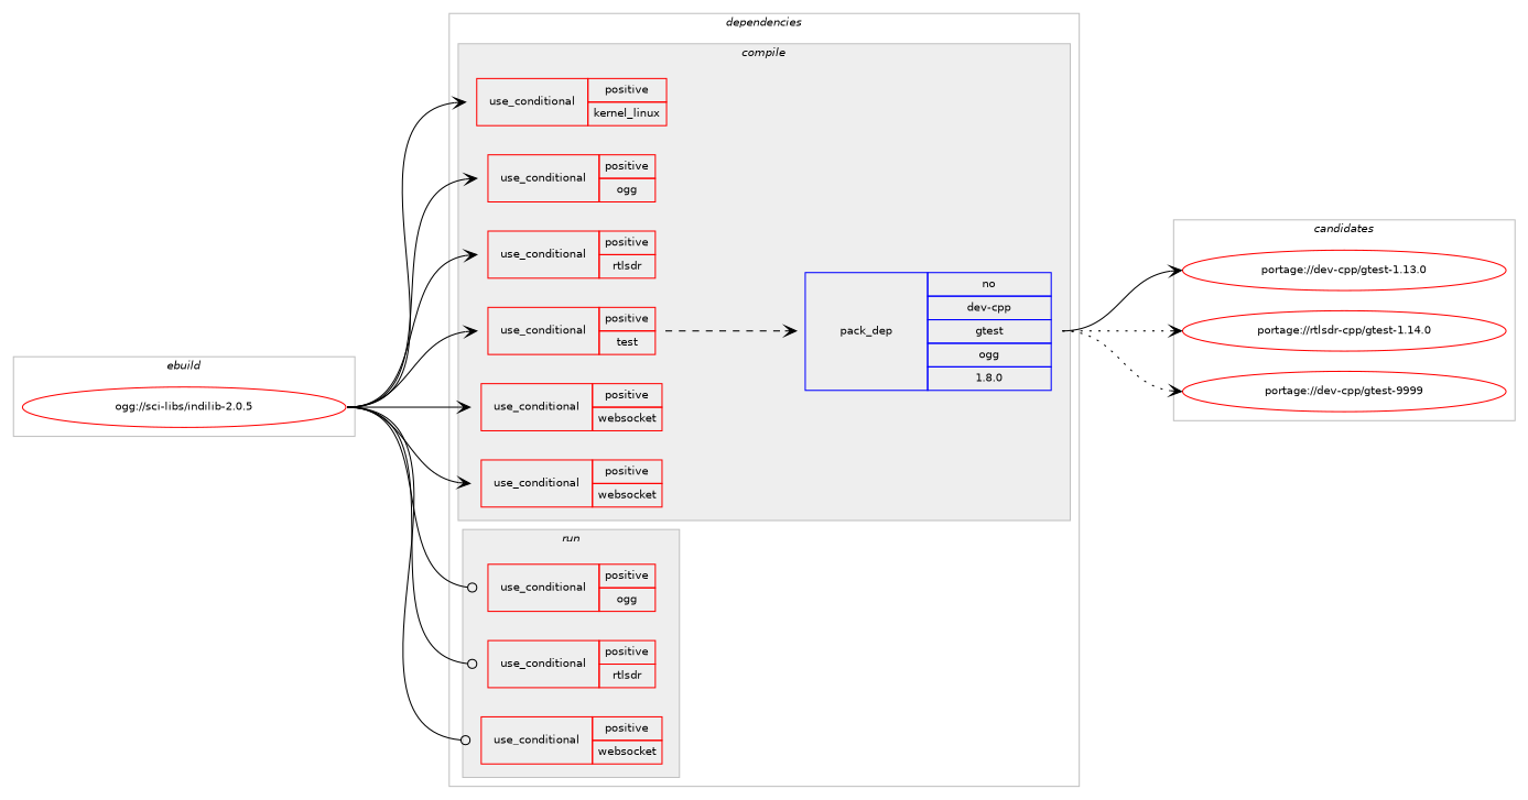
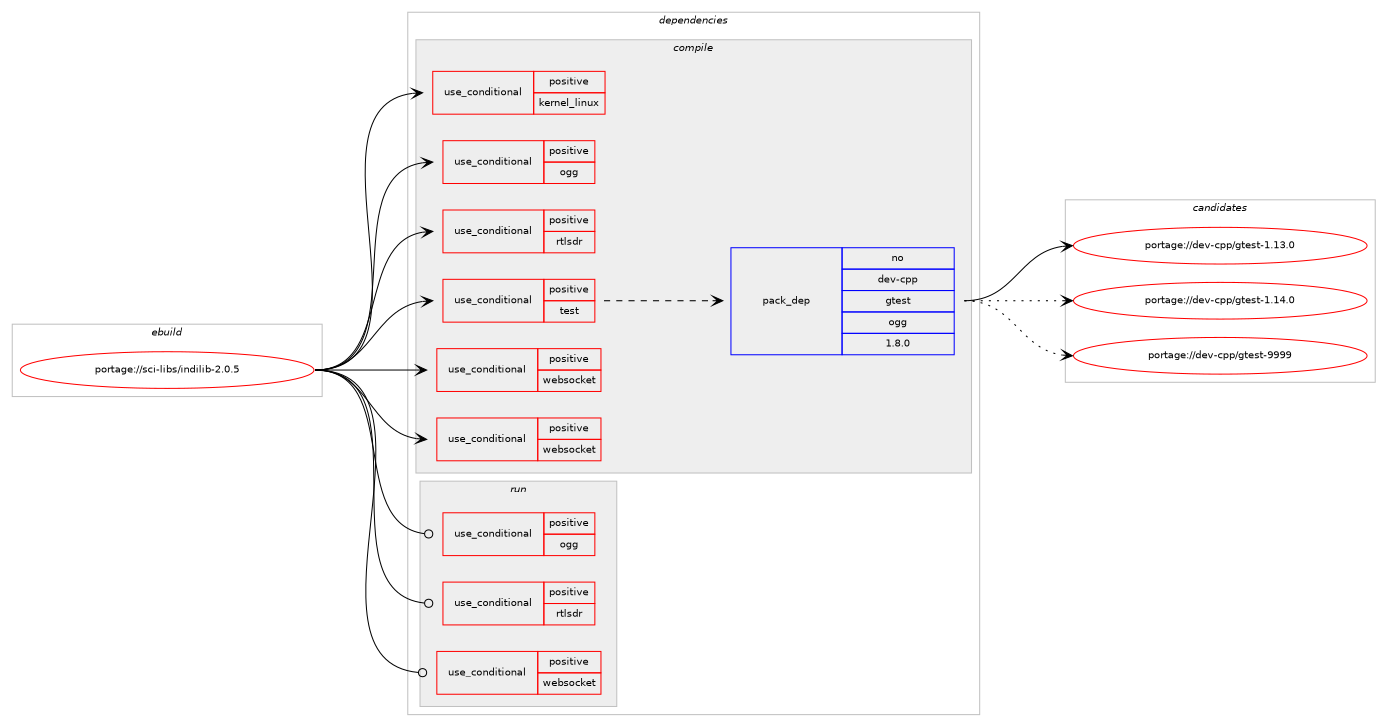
  digraph {
    compound=true
    concentrate=true
    fontname=Helvetica
    fontsize=10
    newrank=true
    rankdir=LR
    ranksep=1.5
    node [color=red fontname=Helvetica fontsize=10 shape=none]
    edge [arrowhead=vee headport=w style=solid tailport=e weight=20]
-   n1 [label="ogg://sci-libs/indilib-2.0.5" width=4 shape=""]
+   n1 [label="portage://sci-libs/indilib-2.0.5" width=4 shape=""]
    n2 [label=<<TABLE BORDER="0" CELLBORDER="1" CELLSPACING="0" CELLPADDING="4"><TR><TD ROWSPAN="3" CELLPADDING="10">use_conditional</TD></TR><TR><TD>positive</TD></TR><TR><TD>kernel_linux</TD></TR></TABLE>>]
    n3 [label=<<TABLE BORDER="0" CELLBORDER="1" CELLSPACING="0" CELLPADDING="4"><TR><TD ROWSPAN="3" CELLPADDING="10">use_conditional</TD></TR><TR><TD>positive</TD></TR><TR><TD>ogg</TD></TR></TABLE>>]
    n4 [label=<<TABLE BORDER="0" CELLBORDER="1" CELLSPACING="0" CELLPADDING="4"><TR><TD ROWSPAN="3" CELLPADDING="10">use_conditional</TD></TR><TR><TD>positive</TD></TR><TR><TD>rtlsdr</TD></TR></TABLE>>]
    n5 [color=blue label=<<TABLE BORDER="0" CELLBORDER="1" CELLSPACING="0" CELLPADDING="4" WIDTH="220"><TR><TD ROWSPAN="6" CELLPADDING="30">pack_dep</TD></TR><TR><TD WIDTH="110">no</TD></TR><TR><TD>dev-cpp</TD></TR><TR><TD>gtest</TD></TR><TR><TD>ogg</TD></TR><TR><TD>1.8.0</TD></TR></TABLE>>]
    n6 [label=<<TABLE BORDER="0" CELLBORDER="1" CELLSPACING="0" CELLPADDING="4"><TR><TD ROWSPAN="3" CELLPADDING="10">use_conditional</TD></TR><TR><TD>positive</TD></TR><TR><TD>test</TD></TR></TABLE>>]
    n7 [label=<<TABLE BORDER="0" CELLBORDER="1" CELLSPACING="0" CELLPADDING="4"><TR><TD ROWSPAN="3" CELLPADDING="10">use_conditional</TD></TR><TR><TD>positive</TD></TR><TR><TD>websocket</TD></TR></TABLE>>]
    n8 [label=<<TABLE BORDER="0" CELLBORDER="1" CELLSPACING="0" CELLPADDING="4"><TR><TD ROWSPAN="3" CELLPADDING="10">use_conditional</TD></TR><TR><TD>positive</TD></TR><TR><TD>websocket</TD></TR></TABLE>>]
    n9 [label=<<TABLE BORDER="0" CELLBORDER="1" CELLSPACING="0" CELLPADDING="4"><TR><TD ROWSPAN="3" CELLPADDING="10">use_conditional</TD></TR><TR><TD>positive</TD></TR><TR><TD>ogg</TD></TR></TABLE>>]
    n10 [label=<<TABLE BORDER="0" CELLBORDER="1" CELLSPACING="0" CELLPADDING="4"><TR><TD ROWSPAN="3" CELLPADDING="10">use_conditional</TD></TR><TR><TD>positive</TD></TR><TR><TD>rtlsdr</TD></TR></TABLE>>]
    n11 [label=<<TABLE BORDER="0" CELLBORDER="1" CELLSPACING="0" CELLPADDING="4"><TR><TD ROWSPAN="3" CELLPADDING="10">use_conditional</TD></TR><TR><TD>positive</TD></TR><TR><TD>websocket</TD></TR></TABLE>>]
    n12 [label="portage://dev-cpp/gtest-1.13.0" width=4 shape=""]
-   n13 [label="portage://rtlsdr-cpp/gtest-1.14.0" width=4 shape=""]
+   n13 [label="portage://dev-cpp/gtest-1.14.0" width=4 shape=""]
    n14 [label="portage://dev-cpp/gtest-9999" width=4 shape=""]
    subgraph cluster_1 {
      color=gray
      label=<<i>ebuild</i>>
      rank=same
      n1
    }
    subgraph cluster_2 {
      color=gray
      label=<<i>dependencies</i>>
      subgraph cluster_3 {
        color=gray
        fillcolor="#eeeeee"
        label=<<i>compile</i>>
        style=filled
        subgraph sub_4 {
          color=gray
          fillcolor="#eeeeee"
          label=<<i>compile</i>>
          style=filled
          n2
        }
        subgraph sub_5 {
          color=gray
          fillcolor="#eeeeee"
          label=<<i>compile</i>>
          style=filled
          n3
        }
        subgraph sub_6 {
          color=gray
          fillcolor="#eeeeee"
          label=<<i>compile</i>>
          style=filled
          n4
        }
        subgraph sub_7 {
          color=gray
          fillcolor="#eeeeee"
          label=<<i>compile</i>>
          style=filled
          n6
          subgraph sub_8 {
            color=gray
            fillcolor="#eeeeee"
            label=<<i>compile</i>>
            style=filled
            n5
          }
        }
        subgraph sub_9 {
          color=gray
          fillcolor="#eeeeee"
          label=<<i>compile</i>>
          style=filled
          n7
        }
        subgraph sub_10 {
          color=gray
          fillcolor="#eeeeee"
          label=<<i>compile</i>>
          style=filled
          n8
        }
      }
      subgraph cluster_11 {
        color=gray
        fillcolor="#eeeeee"
        label=<<i>compile and run</i>>
        style=filled
      }
      subgraph cluster_12 {
        color=gray
        fillcolor="#eeeeee"
        label=<<i>run</i>>
        style=filled
        subgraph sub_13 {
          color=gray
          fillcolor="#eeeeee"
          label=<<i>run</i>>
          style=filled
          n9
        }
        subgraph sub_14 {
          color=gray
          fillcolor="#eeeeee"
          label=<<i>run</i>>
          style=filled
          n10
        }
        subgraph sub_15 {
          color=gray
          fillcolor="#eeeeee"
          label=<<i>run</i>>
          style=filled
          n11
        }
      }
    }
    subgraph cluster_16 {
      color=gray
      label=<<i>candidates</i>>
      rank=same
      subgraph sub_17 {
        color=black
        label=<<i>candidates</i>>
        nodesep=1
        rank=same
        n12
        n13
        n14
      }
    }
    n1 -> n2
    n1 -> n3
    n1 -> n4
    n1 -> n6
    n1 -> n7
    n1 -> n8
    n1 -> n9 [arrowhead=odot]
    n1 -> n10 [arrowhead=odot]
    n1 -> n11 [arrowhead=odot]
    n5 -> n12 [weight=100]
    n5 -> n13 [style=dotted weight=100]
    n5 -> n14 [style=dotted weight=100]
    n6 -> n5 [style=dashed]
  }
